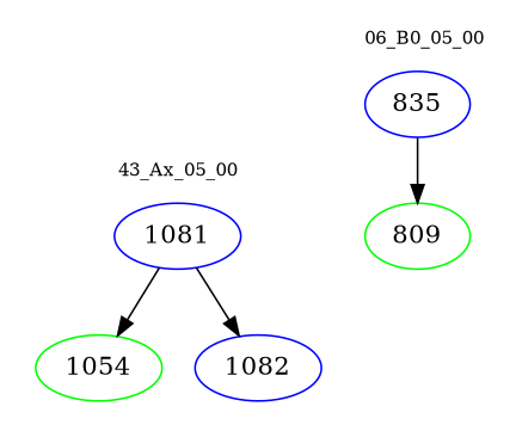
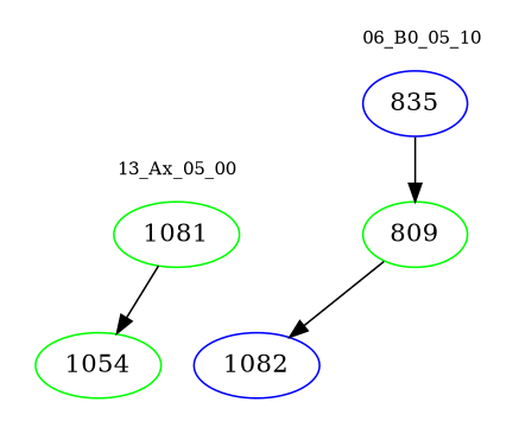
  digraph {
    node [color=blue]
    edge [color=black]
-   n1 [label=1081]
+   n1 [color=green label=1081]
    n2 [color=green label=1054]
    n3 [label=1082]
    n4 [label=835]
    n5 [color=green label=809]
    subgraph cluster_1 {
      color=white
      fontsize=10
-     label="43_Ax_05_00"
+     label="13_Ax_05_00"
      n1
      n2
      n3
    }
    subgraph cluster_2 {
      color=white
      fontsize=10
-     label="06_B0_05_00"
+     label="06_B0_05_10"
      n4
      n5
    }
    n1 -> n2
-   n1 -> n3
+   n5 -> n3
    n4 -> n5
  }
